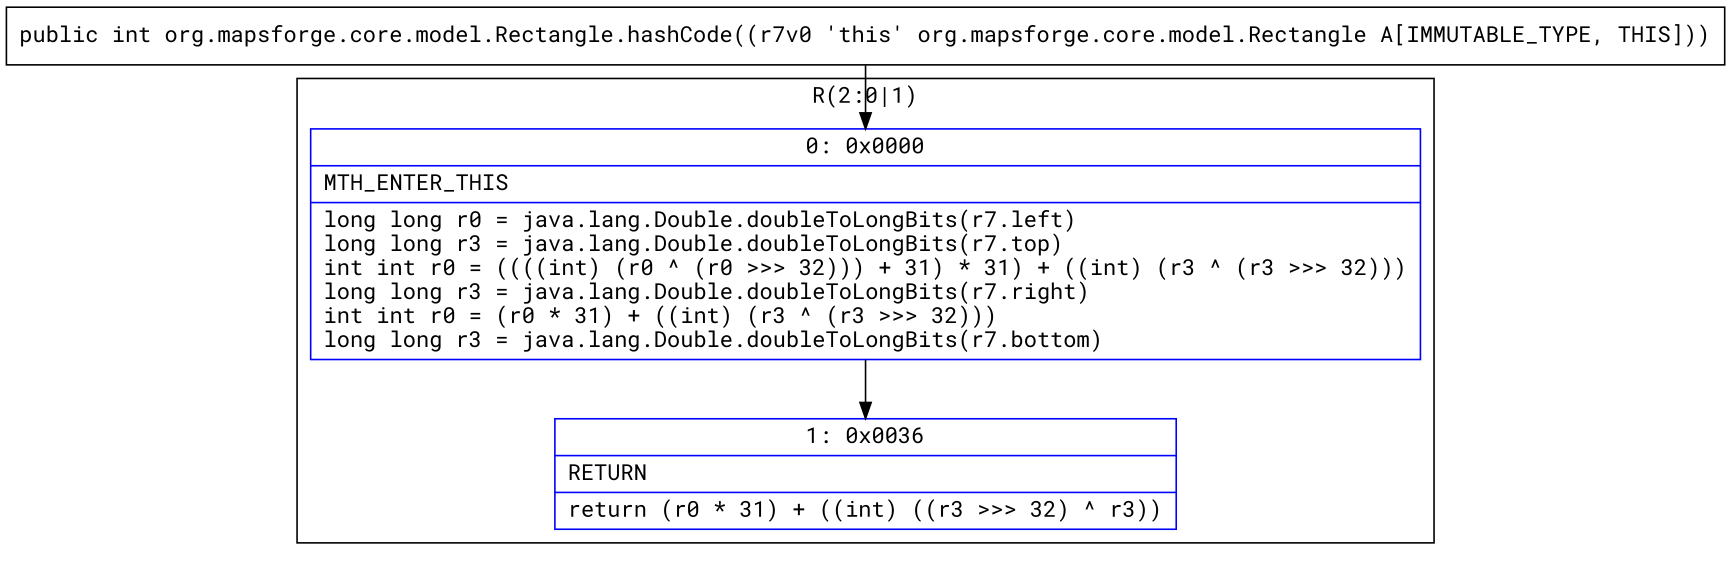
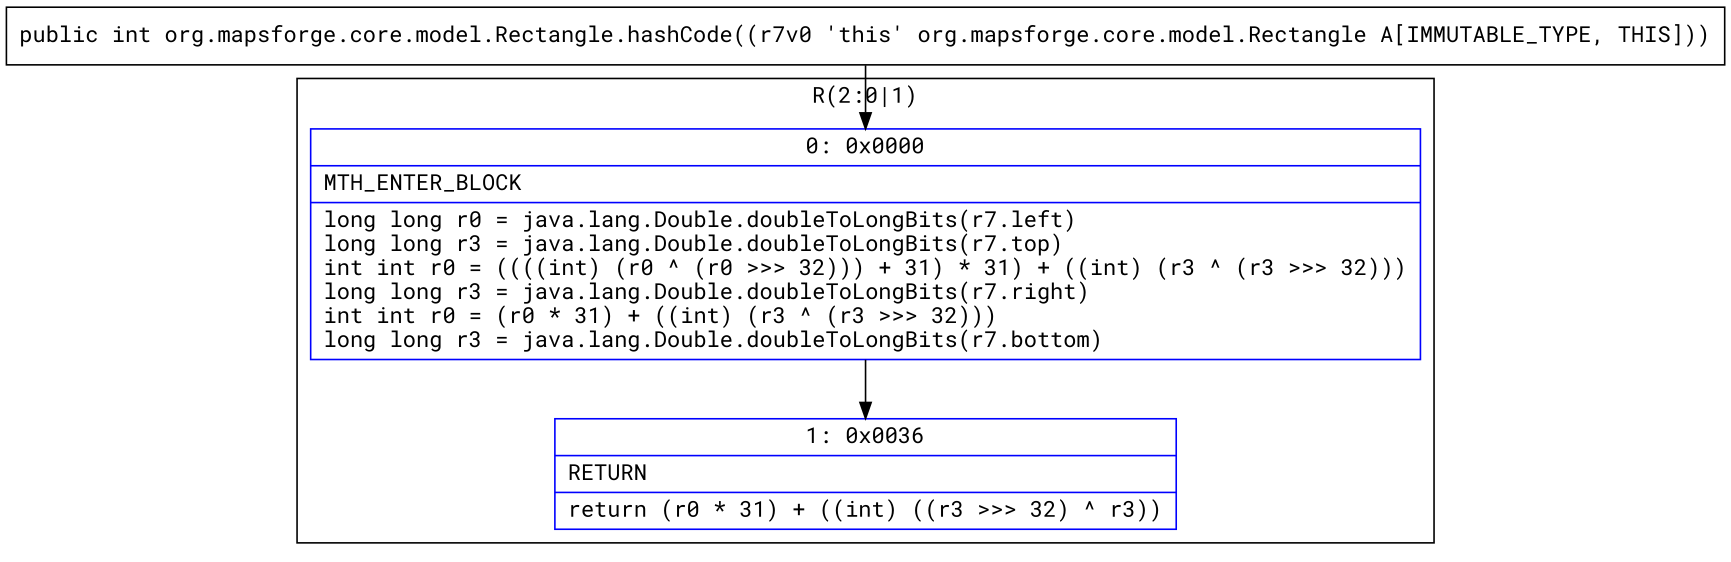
  digraph {
    fontname="Roboto Mono"
    node [color=blue shape=record fontname="Roboto Mono"]
    edge [fontname="Roboto Mono"]
-   n1 [label="{0\:\ 0x0000|MTH_ENTER_THIS\l|long long r0 = java.lang.Double.doubleToLongBits(r7.left)\llong long r3 = java.lang.Double.doubleToLongBits(r7.top)\lint int r0 = ((((int) (r0 ^ (r0 \>\>\> 32))) + 31) * 31) + ((int) (r3 ^ (r3 \>\>\> 32)))\llong long r3 = java.lang.Double.doubleToLongBits(r7.right)\lint int r0 = (r0 * 31) + ((int) (r3 ^ (r3 \>\>\> 32)))\llong long r3 = java.lang.Double.doubleToLongBits(r7.bottom)\l}"]
+   n1 [label="{0\:\ 0x0000|MTH_ENTER_BLOCK\l|long long r0 = java.lang.Double.doubleToLongBits(r7.left)\llong long r3 = java.lang.Double.doubleToLongBits(r7.top)\lint int r0 = ((((int) (r0 ^ (r0 \>\>\> 32))) + 31) * 31) + ((int) (r3 ^ (r3 \>\>\> 32)))\llong long r3 = java.lang.Double.doubleToLongBits(r7.right)\lint int r0 = (r0 * 31) + ((int) (r3 ^ (r3 \>\>\> 32)))\llong long r3 = java.lang.Double.doubleToLongBits(r7.bottom)\l}"]
    n2 [label="{1\:\ 0x0036|RETURN\l|return (r0 * 31) + ((int) ((r3 \>\>\> 32) ^ r3))\l}"]
    n3 [label="{public int org.mapsforge.core.model.Rectangle.hashCode((r7v0 'this' org.mapsforge.core.model.Rectangle A[IMMUTABLE_TYPE, THIS])) }" color=""]
    subgraph cluster_1 {
      label="R(2:0|1)"
      n1
      n2
    }
    n1 -> n2
    n3 -> n1
  }
